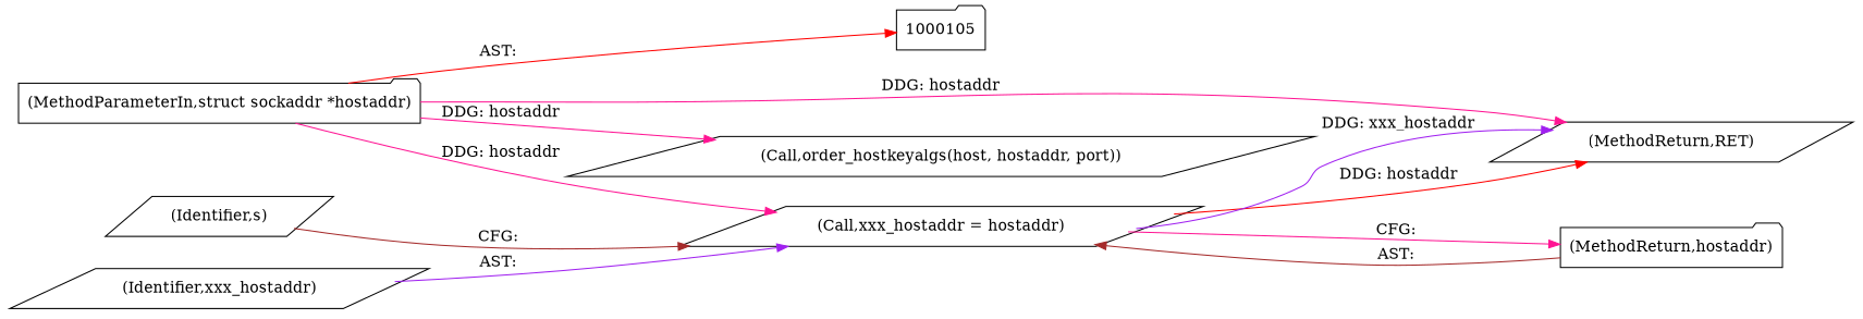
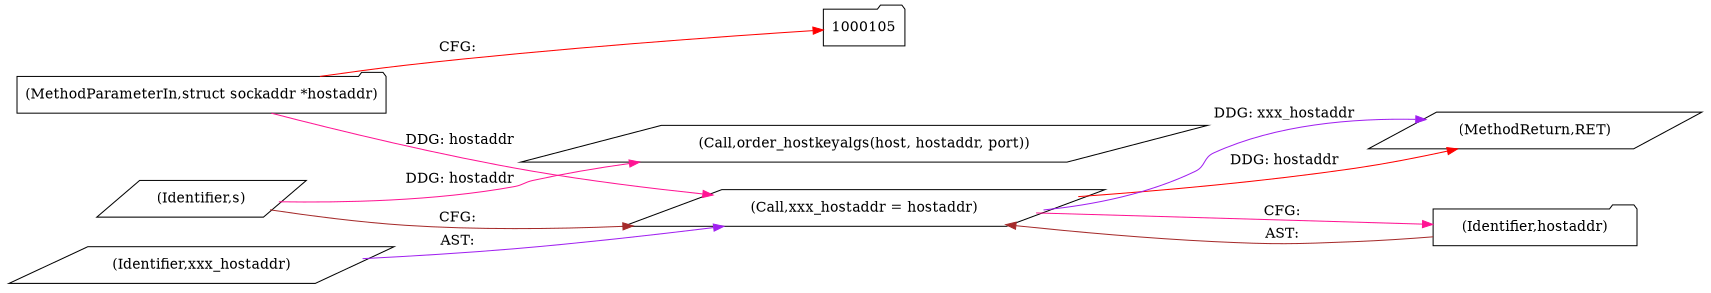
  digraph {
    rankdir=LR
    node [shape=parallelogram]
    edge [color=deeppink]
    n1 [label="(Call,xxx_hostaddr = hostaddr)"]
-   n2 [label="(MethodReturn,hostaddr)" shape=folder]
+   n2 [label="(Identifier,hostaddr)" shape=folder]
    n3 [label="(MethodReturn,RET)"]
    n4 [label="(MethodParameterIn,struct sockaddr *hostaddr)" shape=folder]
    n5 [label="(Call,order_hostkeyalgs(host, hostaddr, port))"]
    1000105 [shape=folder]
    n7 [label="(Identifier,s)"]
    n8 [label="(Identifier,xxx_hostaddr)"]
    n1 -> n2 [label="CFG: "]
    n1 -> n3 [color=red label="DDG: hostaddr"]
    n1 -> n3 [color=purple label="DDG: xxx_hostaddr"]
    n2 -> n1 [color=brown label="AST: "]
    n4 -> n1 [label="DDG: hostaddr"]
-   n4 -> n3 [label="DDG: hostaddr"]
-   n4 -> n5 [label="DDG: hostaddr"]
-   n4 -> 1000105 [color=red label="AST: "]
+   n7 -> n5 [label="DDG: hostaddr"]
+   n4 -> 1000105 [color=red label="CFG: "]
    n7 -> n1 [color=brown label="CFG: "]
    n8 -> n1 [color=purple label="AST: "]
  }
